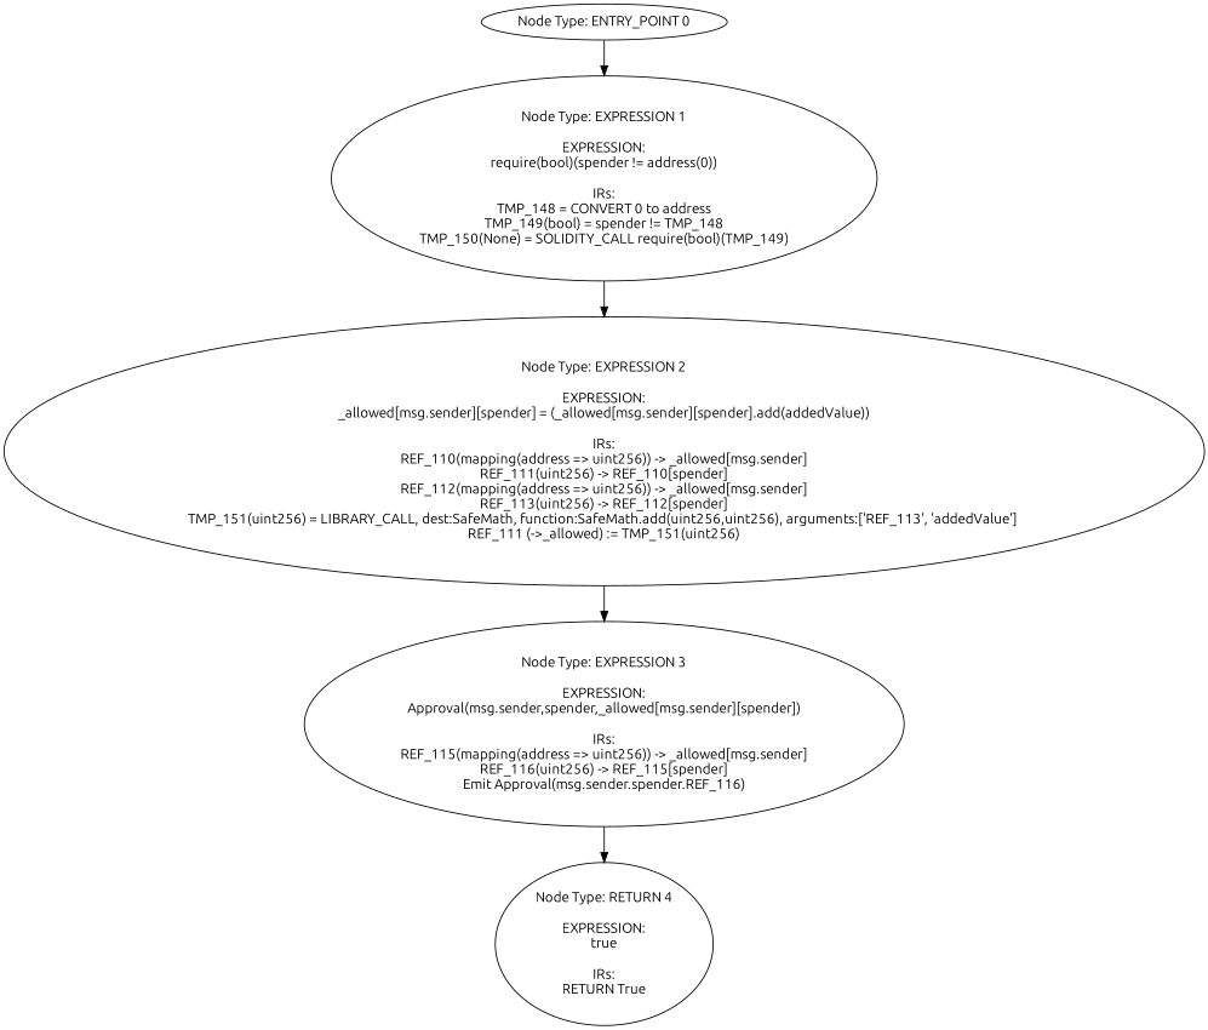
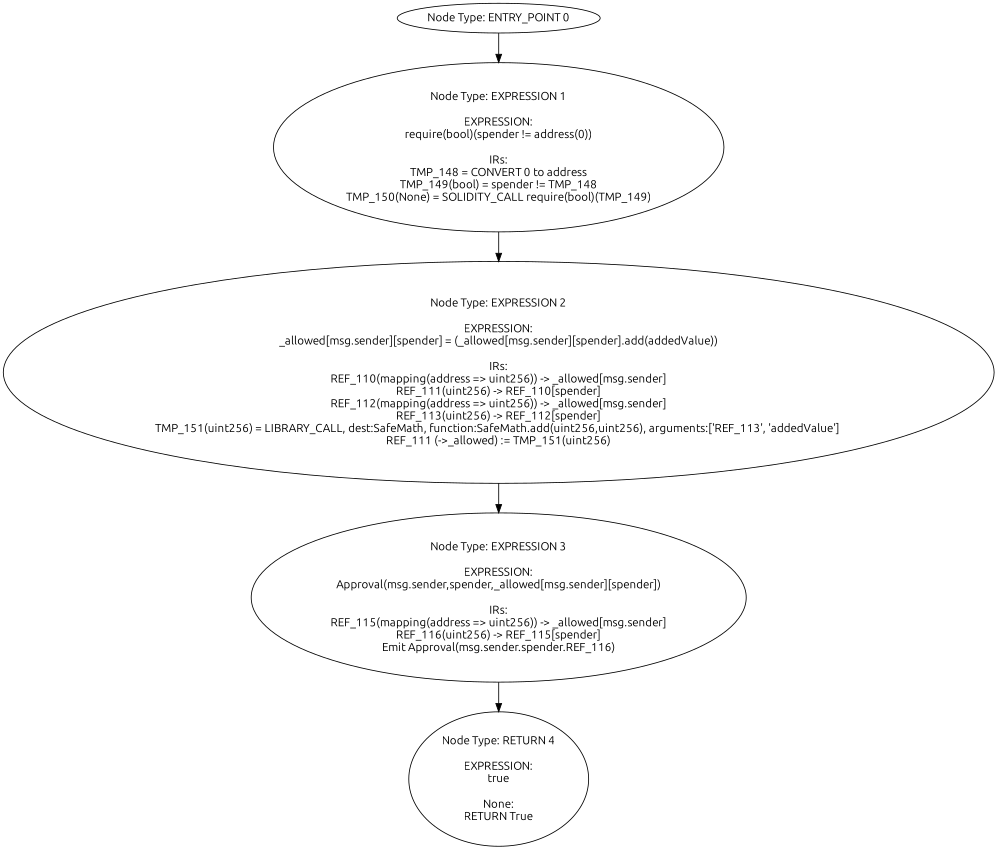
  digraph {
    fontname=Ubuntu
    node [fontname=Ubuntu]
    edge [fontname=Ubuntu]
    n1 [label="Node Type: ENTRY_POINT 0\n"]
    n2 [label="Node Type: EXPRESSION 1\n\nEXPRESSION:\nrequire(bool)(spender != address(0))\n\nIRs:\nTMP_148 = CONVERT 0 to address\nTMP_149(bool) = spender != TMP_148\nTMP_150(None) = SOLIDITY_CALL require(bool)(TMP_149)"]
    n3 [label="Node Type: EXPRESSION 2\n\nEXPRESSION:\n_allowed[msg.sender][spender] = (_allowed[msg.sender][spender].add(addedValue))\n\nIRs:\nREF_110(mapping(address => uint256)) -> _allowed[msg.sender]\nREF_111(uint256) -> REF_110[spender]\nREF_112(mapping(address => uint256)) -> _allowed[msg.sender]\nREF_113(uint256) -> REF_112[spender]\nTMP_151(uint256) = LIBRARY_CALL, dest:SafeMath, function:SafeMath.add(uint256,uint256), arguments:['REF_113', 'addedValue'] \nREF_111 (->_allowed) := TMP_151(uint256)"]
    n4 [label="Node Type: EXPRESSION 3\n\nEXPRESSION:\nApproval(msg.sender,spender,_allowed[msg.sender][spender])\n\nIRs:\nREF_115(mapping(address => uint256)) -> _allowed[msg.sender]\nREF_116(uint256) -> REF_115[spender]\nEmit Approval(msg.sender.spender.REF_116)"]
-   n5 [label="Node Type: RETURN 4\n\nEXPRESSION:\ntrue\n\nIRs:\nRETURN True"]
+   n5 [label="Node Type: RETURN 4\n\nEXPRESSION:\ntrue\n\nNone:\nRETURN True"]
    n1 -> n2
    n2 -> n3
    n3 -> n4
    n4 -> n5
  }
